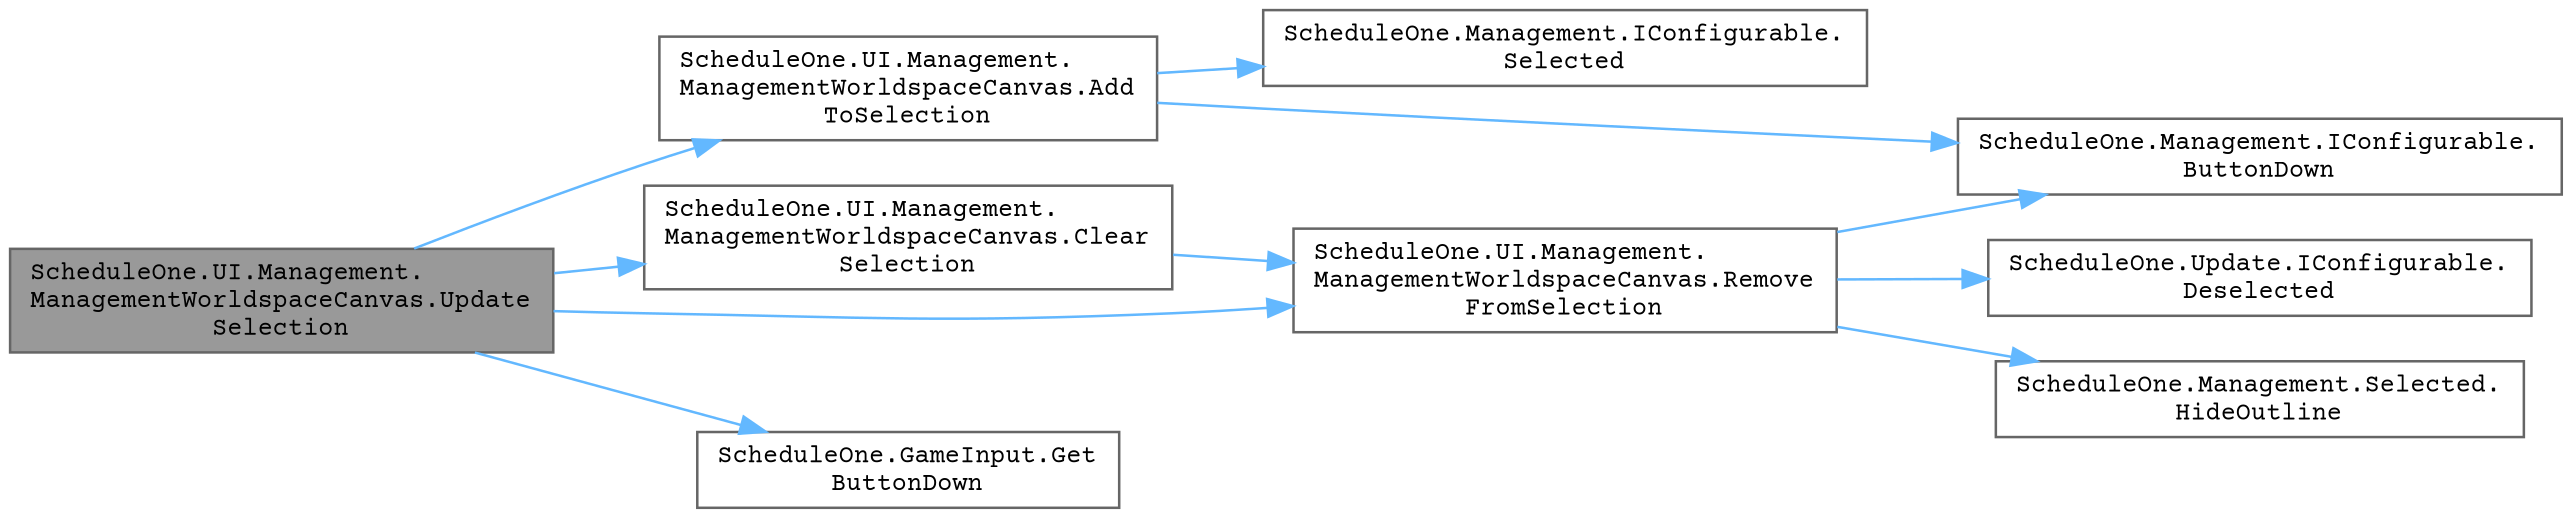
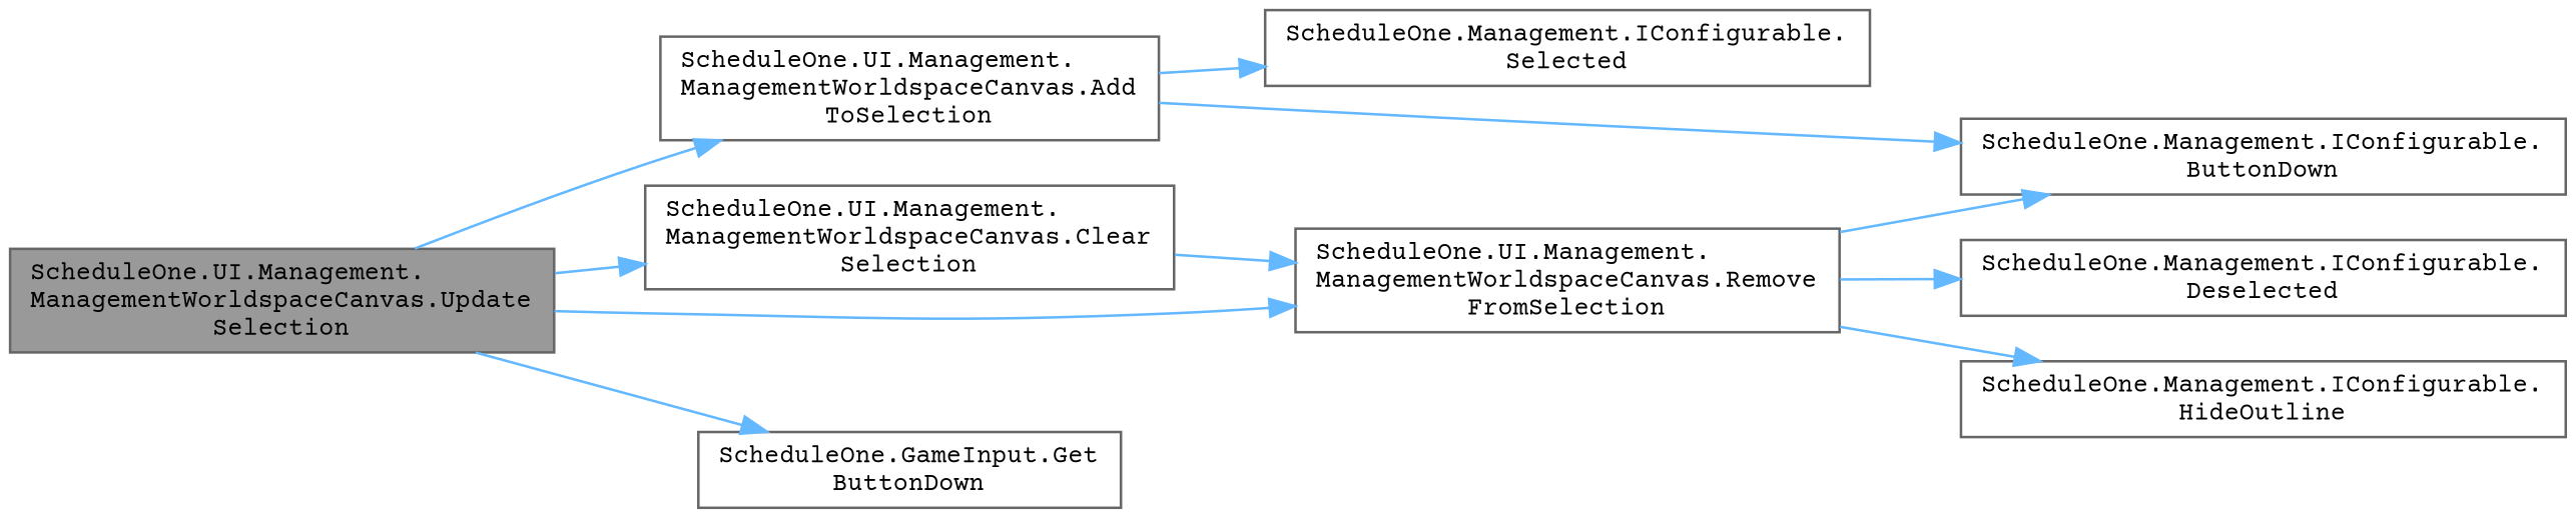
  digraph {
    fontname="Courier Prime"
    rankdir=LR
    node [color=grey40 fillcolor=white fontname="Courier Prime" fontsize=10 shape=box style=filled]
    edge [color=steelblue1 fontname="Courier Prime" fontsize=10 labelfontname=Helvetica labelfontsize=10 style=solid]
    n1 [color=gray40 fillcolor=grey60 fontcolor=black height=0.2 label="ScheduleOne.UI.Management.\lManagementWorldspaceCanvas.Update\lSelection" width=0.4]
    n2 [height=0.2 label="ScheduleOne.UI.Management.\lManagementWorldspaceCanvas.Add\lToSelection" width=0.4]
    n3 [height=0.2 label="ScheduleOne.UI.Management.\lManagementWorldspaceCanvas.Clear\lSelection" width=0.4]
    n4 [height=0.2 label="ScheduleOne.UI.Management.\lManagementWorldspaceCanvas.Remove\lFromSelection" width=0.4]
    n5 [height=0.2 label="ScheduleOne.GameInput.Get\lButtonDown" width=0.4]
    n6 [height=0.2 label="ScheduleOne.Management.IConfigurable.\lSelected" width=0.4]
    n7 [height=0.2 label="ScheduleOne.Management.IConfigurable.\lButtonDown" width=0.4]
-   n8 [height=0.2 label="ScheduleOne.Update.IConfigurable.\lDeselected" width=0.4]
-   n9 [height=0.2 label="ScheduleOne.Management.Selected.\lHideOutline" width=0.4]
+   n8 [height=0.2 label="ScheduleOne.Management.IConfigurable.\lDeselected" width=0.4]
+   n9 [height=0.2 label="ScheduleOne.Management.IConfigurable.\lHideOutline" width=0.4]
    n1 -> n2
    n1 -> n3
    n1 -> n4
    n1 -> n5
    n2 -> n6
    n2 -> n7
    n3 -> n4
    n4 -> n7
    n4 -> n8
    n4 -> n9
  }
